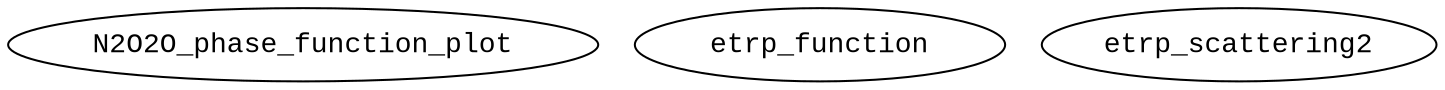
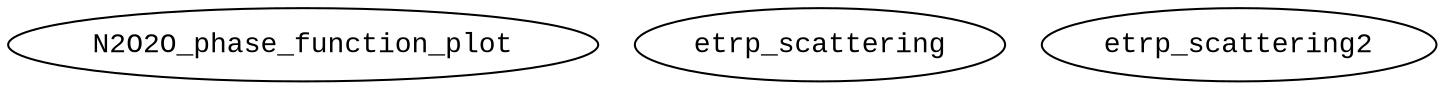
  digraph {
    fontname="Liberation Mono"
    node [fontname="Liberation Mono"]
    N2O2O_phase_function_plot
-   etrp_scattering [label=etrp_function]
+   etrp_scattering
    etrp_scattering2
  }
